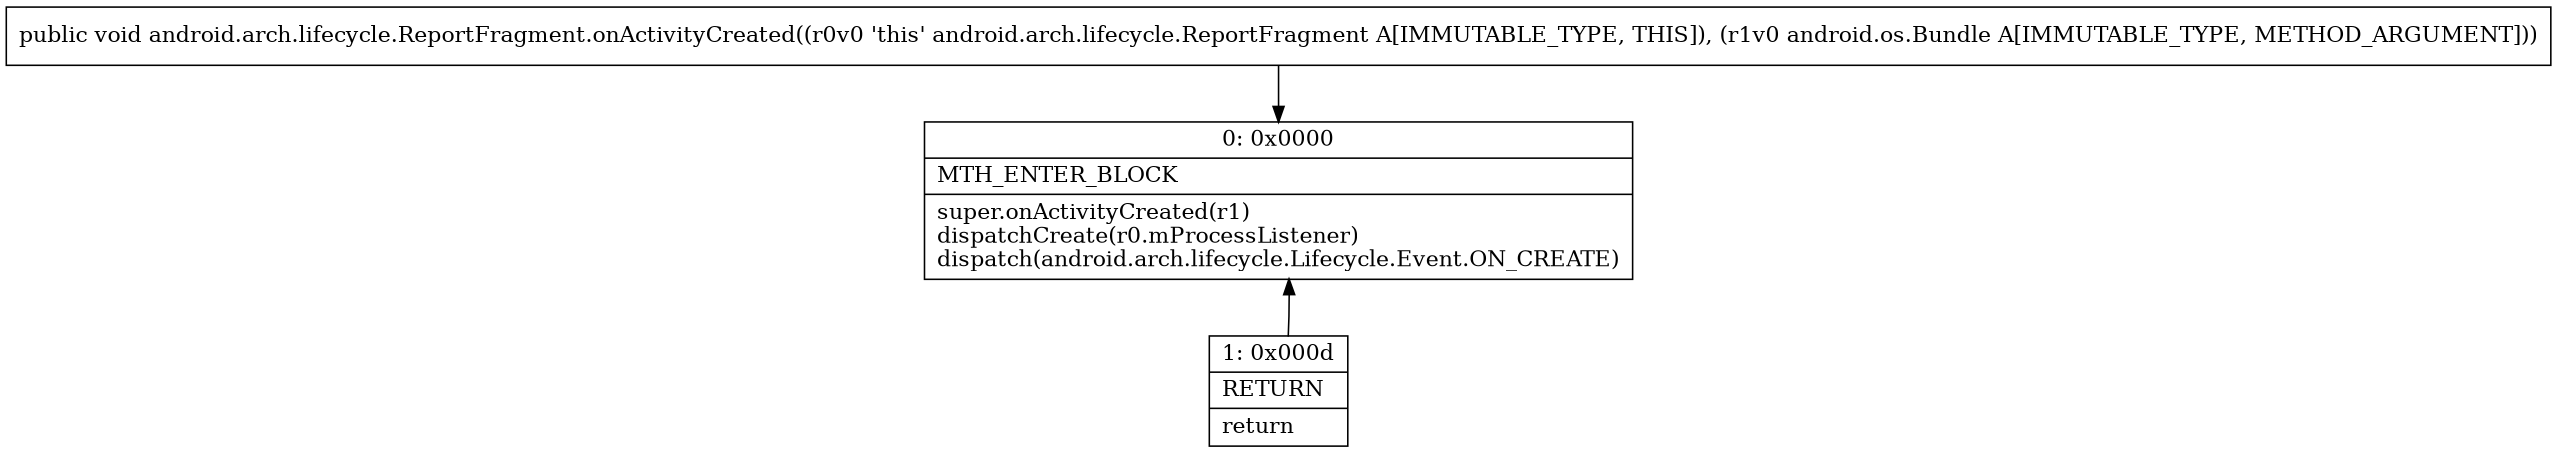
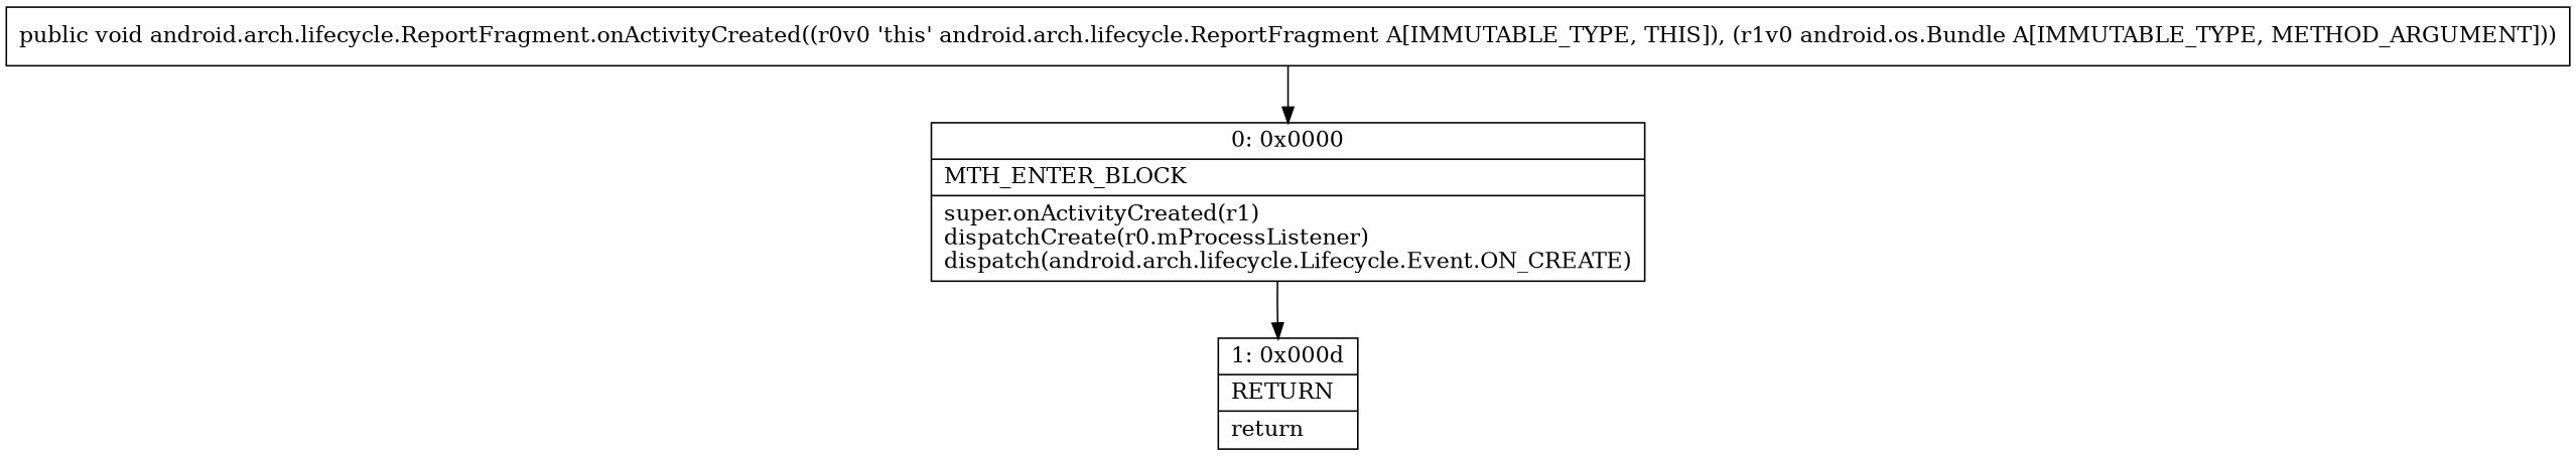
  digraph {
    node [shape=record]
    n1 [label="{0\:\ 0x0000|MTH_ENTER_BLOCK\l|super.onActivityCreated(r1)\ldispatchCreate(r0.mProcessListener)\ldispatch(android.arch.lifecycle.Lifecycle.Event.ON_CREATE)\l}"]
    n2 [label="{1\:\ 0x000d|RETURN\l|return\l}"]
    n3 [label="{public void android.arch.lifecycle.ReportFragment.onActivityCreated((r0v0 'this' android.arch.lifecycle.ReportFragment A[IMMUTABLE_TYPE, THIS]), (r1v0 android.os.Bundle A[IMMUTABLE_TYPE, METHOD_ARGUMENT])) }"]
-   n2 -> n1
+   n1 -> n2
    n3 -> n1
  }
